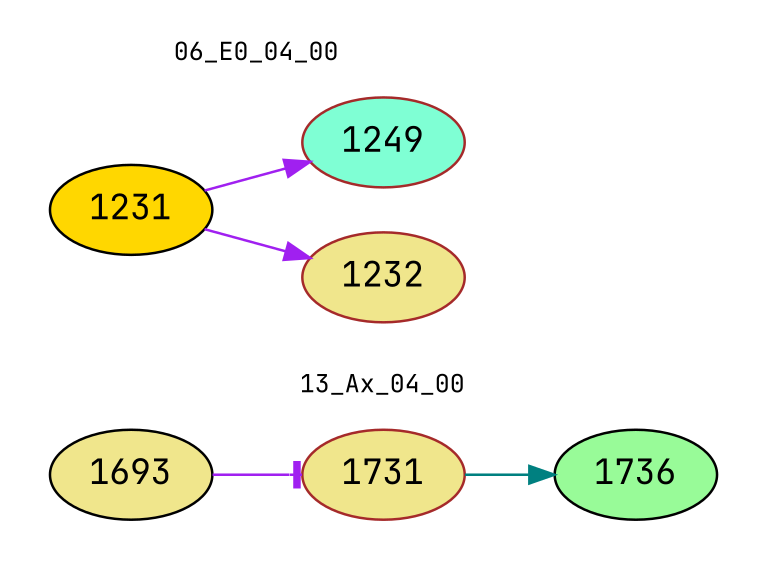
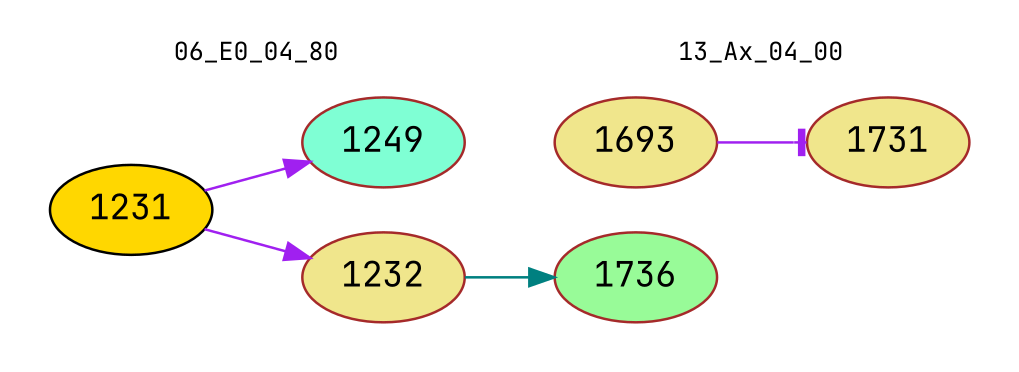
  digraph {
    fontname="JetBrains Mono"
    rankdir=LR
    node [color=brown fillcolor=khaki fontname="JetBrains Mono" style=filled]
    edge [arrowhead=normal color=purple fontname="JetBrains Mono"]
    n1 [label=1731]
-   n2 [color=black label=1693]
-   n3 [color=black fillcolor=palegreen label=1736]
+   n2 [label=1693]
+   n3 [fillcolor=palegreen label=1736]
    n4 [color=black fillcolor=gold label=1231]
    n5 [label=1232]
    n6 [fillcolor=aquamarine label=1249]
    subgraph cluster_1 {
      color=white
      fontsize=10
      label="13_Ax_04_00"
      n1
      n2
      n3
    }
    subgraph cluster_2 {
      color=white
      fontsize=10
-     label="06_E0_04_00"
+     label="06_E0_04_80"
      n4
      n5
      n6
    }
-   n1 -> n3 [color=teal]
+   n5 -> n3 [color=teal]
    n2 -> n1 [arrowhead=tee]
    n4 -> n5
    n4 -> n6
  }
